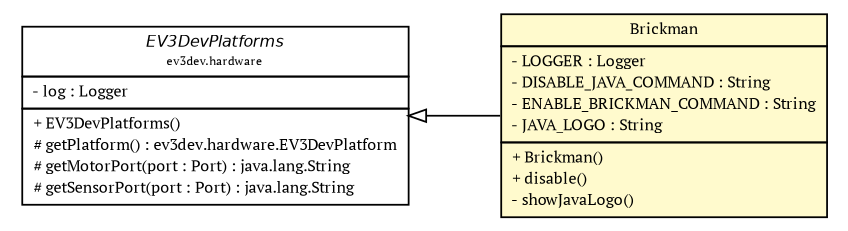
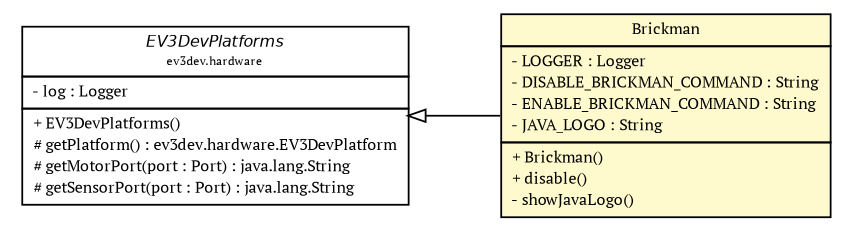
  digraph {
    nodesep=0.25
    ranksep=0.5
    rankdir=LR
    fontname="PT Serif"
    node [fontcolor=black fontname="PT Serif" fontsize=9.0 shape=plaintext]
    n1 [label=<<table title="ev3dev.hardware.EV3DevPlatforms" border="0" cellborder="1" cellspacing="0" cellpadding="2" port="p" href="../hardware/EV3DevPlatforms.html"> 		<tr><td><table border="0" cellspacing="0" cellpadding="1"> <tr><td align="center" balign="center"><font face="Helvetica-Oblique"> EV3DevPlatforms </font></td></tr> <tr><td align="center" balign="center"><font point-size="7.0"> ev3dev.hardware </font></td></tr> 		</table></td></tr> 		<tr><td><table border="0" cellspacing="0" cellpadding="1"> <tr><td align="left" balign="left"> - log : Logger </td></tr> 		</table></td></tr> 		<tr><td><table border="0" cellspacing="0" cellpadding="1"> <tr><td align="left" balign="left"> + EV3DevPlatforms() </td></tr> <tr><td align="left" balign="left"> # getPlatform() : ev3dev.hardware.EV3DevPlatform </td></tr> <tr><td align="left" balign="left"> # getMotorPort(port : Port) : java.lang.String </td></tr> <tr><td align="left" balign="left"> # getSensorPort(port : Port) : java.lang.String </td></tr> 		</table></td></tr> 		</table>>]
-   n2 [label=<<table title="ev3dev.utils.Brickman" border="0" cellborder="1" cellspacing="0" cellpadding="2" port="p" bgcolor="lemonChiffon" href="./Brickman.html"> 		<tr><td><table border="0" cellspacing="0" cellpadding="1"> <tr><td align="center" balign="center"> Brickman </td></tr> 		</table></td></tr> 		<tr><td><table border="0" cellspacing="0" cellpadding="1"> <tr><td align="left" balign="left"> - LOGGER : Logger </td></tr> <tr><td align="left" balign="left"> - DISABLE_JAVA_COMMAND : String </td></tr> <tr><td align="left" balign="left"> - ENABLE_BRICKMAN_COMMAND : String </td></tr> <tr><td align="left" balign="left"> - JAVA_LOGO : String </td></tr> 		</table></td></tr> 		<tr><td><table border="0" cellspacing="0" cellpadding="1"> <tr><td align="left" balign="left"> + Brickman() </td></tr> <tr><td align="left" balign="left"> + disable() </td></tr> <tr><td align="left" balign="left"> - showJavaLogo() </td></tr> 		</table></td></tr> 		</table>>]
+   n2 [label=<<table title="ev3dev.utils.Brickman" border="0" cellborder="1" cellspacing="0" cellpadding="2" port="p" bgcolor="lemonChiffon" href="./Brickman.html"> 		<tr><td><table border="0" cellspacing="0" cellpadding="1"> <tr><td align="center" balign="center"> Brickman </td></tr> 		</table></td></tr> 		<tr><td><table border="0" cellspacing="0" cellpadding="1"> <tr><td align="left" balign="left"> - LOGGER : Logger </td></tr> <tr><td align="left" balign="left"> - DISABLE_BRICKMAN_COMMAND : String </td></tr> <tr><td align="left" balign="left"> - ENABLE_BRICKMAN_COMMAND : String </td></tr> <tr><td align="left" balign="left"> - JAVA_LOGO : String </td></tr> 		</table></td></tr> 		<tr><td><table border="0" cellspacing="0" cellpadding="1"> <tr><td align="left" balign="left"> + Brickman() </td></tr> <tr><td align="left" balign="left"> + disable() </td></tr> <tr><td align="left" balign="left"> - showJavaLogo() </td></tr> 		</table></td></tr> 		</table>>]
    n1 -> n2 [arrowtail=empty dir=back fontname="PT Serif" fontsize=10 headport=p labelfontname=Helvetica labelfontsize=10 tailport=p]
  }
